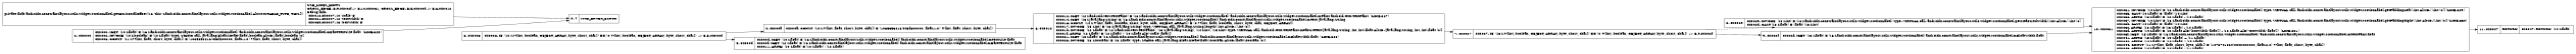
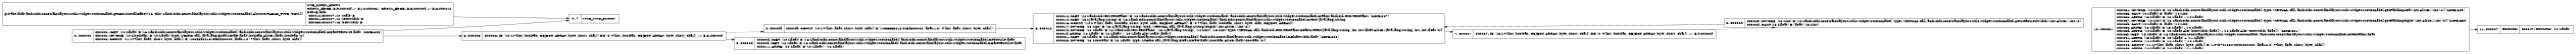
  digraph {
    rankdir=LR
    node [shape=record]
-   n1 [label="{0\:\ ?|MTH_ENTER_BLOCK\l}"]
+   n1 [label="{0\:\ ?|MTH_MTH_BLOCK\l}"]
    n2 [label="{2\:\ 0x0000|0x0000: IGET  (r0 I:float) = (r6 I:androidx.constraintlayout.utils.widget.MotionLabel) androidx.constraintlayout.utils.widget.MotionLabel.mBaseTextSize float  (LINE:325)\l0x0002: INVOKE  (r0 I:boolean) = (r0 I:float) type: STATIC call: java.lang.Float.isNaN(float):boolean A[MD:(float):boolean (c)]\l0x0006: CONST  (r1 I:??[int, float, short, byte, char]) = (1065353216(0x3f800000, float:1.0) ??[int, float, short, byte, char]) \l}"]
    n3 [label="{3\:\ 0x0008|0x0008: IF  (r0 I:??[int, boolean, OBJECT, ARRAY, byte, short, char]) == (0 ??[int, boolean, OBJECT, ARRAY, byte, short, char])  \-\> B:5:0x000d \l}"]
    n4 [label="{4\:\ 0x000a|0x000a: CONST  (r0 I:??[int, float, short, byte, char]) = (1065353216(0x3f800000, float:1.0) ??[int, float, short, byte, char]) \l}"]
    n5 [label="{5\:\ 0x000d|0x000d: IGET  (r0 I:float) = (r6 I:androidx.constraintlayout.utils.widget.MotionLabel) androidx.constraintlayout.utils.widget.MotionLabel.mTextSize float \l0x000f: IGET  (r2 I:float) = (r6 I:androidx.constraintlayout.utils.widget.MotionLabel) androidx.constraintlayout.utils.widget.MotionLabel.mBaseTextSize float \l0x0011: ARITH  (r0 I:float) = (r0 I:float) \/ (r2 I:float) \l}"]
    n6 [label="{6\:\ 0x0012|0x0012: IGET  (r2 I:android.text.TextPaint) = (r6 I:androidx.constraintlayout.utils.widget.MotionLabel) androidx.constraintlayout.utils.widget.MotionLabel.mPaint android.text.TextPaint  (LINE:327)\l0x0014: IGET  (r3 I:java.lang.String) = (r6 I:androidx.constraintlayout.utils.widget.MotionLabel) androidx.constraintlayout.utils.widget.MotionLabel.mText java.lang.String \l0x0016: CONST  (r4 I:??[int, float, boolean, short, byte, char, OBJECT, ARRAY]) = (0 ??[int, float, boolean, short, byte, char, OBJECT, ARRAY]) \l0x0017: INVOKE  (r5 I:int) = (r3 I:java.lang.String) type: VIRTUAL call: java.lang.String.length():int A[MD:():int (c)]\l0x001b: INVOKE  (r2 I:float) = (r2 I:android.text.TextPaint), (r3 I:java.lang.String), (r4 I:int), (r5 I:int) type: VIRTUAL call: android.text.TextPaint.measureText(java.lang.String, int, int):float A[MD:(java.lang.String, int, int):float (c)]\l0x001f: ARITH  (r2 I:float) = (r2 I:float) * (r0 I:float A[D('scale' float)]) \l0x0021: IGET  (r3 I:float) = (r6 I:androidx.constraintlayout.utils.widget.MotionLabel) androidx.constraintlayout.utils.widget.MotionLabel.mFloatWidth float  (LINE:328)\l0x0023: INVOKE  (r3 I:boolean) = (r3 I:float) type: STATIC call: java.lang.Float.isNaN(float):boolean A[MD:(float):boolean (c)]\l}"]
    n7 [label="{7\:\ 0x0027|0x0027: IF  (r3 I:??[int, boolean, OBJECT, ARRAY, byte, short, char]) == (0 ??[int, boolean, OBJECT, ARRAY, byte, short, char])  \-\> B:9:0x002f \l}"]
    n8 [label="{8\:\ 0x0029|0x0029: INVOKE  (r3 I:int) = (r6 I:androidx.constraintlayout.utils.widget.MotionLabel) type: VIRTUAL call: androidx.constraintlayout.utils.widget.MotionLabel.getMeasuredWidth():int A[MD:():int (c)]\l0x002d: CAST (r3 I:float) = (float) (r3 I:int) \l}"]
-   n9 [label="{9\:\ 0x002f|0x002f: IGET  (r3 I:float) = (r6 I:androidx.constraintlayout.utils.widget.MotionLabel) androidx.constraintlayout.utils.widget.MotionLabel.mFloatWidth float \l}"]
    n10 [label="{10\:\ 0x0031|0x0031: INVOKE  (r4 I:int) = (r6 I:androidx.constraintlayout.utils.widget.MotionLabel) type: VIRTUAL call: androidx.constraintlayout.utils.widget.MotionLabel.getPaddingLeft():int A[MD:():int (c)] (LINE:329)\l0x0035: CAST (r4 I:float) = (float) (r4 I:int) \l0x0036: ARITH  (r3 I:float) = (r3 I:float) \- (r4 I:float) \l0x0037: INVOKE  (r4 I:int) = (r6 I:androidx.constraintlayout.utils.widget.MotionLabel) type: VIRTUAL call: androidx.constraintlayout.utils.widget.MotionLabel.getPaddingRight():int A[MD:():int (c)] (LINE:330)\l0x003b: CAST (r4 I:float) = (float) (r4 I:int) \l0x003c: ARITH  (r3 I:float) = (r3 I:float) \- (r4 I:float) \l0x003d: ARITH  (r4 I:float) = (r3 I:float A[D('boxWidth' float)]) \- (r2 I:float A[D('textWidth' float)])  (LINE:331)\l0x003f: IGET  (r5 I:float) = (r6 I:androidx.constraintlayout.utils.widget.MotionLabel) androidx.constraintlayout.utils.widget.MotionLabel.mTextPanX float \l0x0041: ARITH  (r5 I:float) = (r5 I:float) + (r1 I:float) \l0x0042: ARITH  (r4 I:float) = (r4 I:float) * (r5 I:float) \l0x0044: CONST  (r1 I:??[int, float, short, byte, char]) = (1073741824(0x40000000, float:2.0) ??[int, float, short, byte, char]) \l0x0046: ARITH  (r4 I:float) = (r4 I:float) \/ (r1 I:float) \l}"]
    n11 [label="{11\:\ 0x0047|RETURN\l|0x0047: RETURN  (r4 I:float) \l}"]
    n12 [label="{private float androidx.constraintlayout.utils.widget.MotionLabel.getHorizontalOffset((r6 'this' I:androidx.constraintlayout.utils.widget.MotionLabel A[IMMUTABLE_TYPE, THIS]))  | USE_LINES_HINTS\lCROSS_EDGE: B:9:0x002f \-\> B:10:0x0031, CROSS_EDGE: B:5:0x000d \-\> B:6:0x0012\lDebug Info:\l  0x0012\-0x0047: r0 'scale' F\l  0x0021\-0x0047: r2 'textWidth' F\l  0x003d\-0x0047: r3 'boxWidth' F\l}"]
    n2 -> n1
-   n3 -> n4 [style=solid]
+   n2 -> n3
+   n3 -> n4 [style=dashed]
    n3 -> n5
    n4 -> n6
    n6 -> n7
    n7 -> n8 [style=dashed]
-   n7 -> n9
-   n8 -> n10
-   n9 -> n10
+   n8 -> n6
    n10 -> n11
    n12 -> n1
  }
